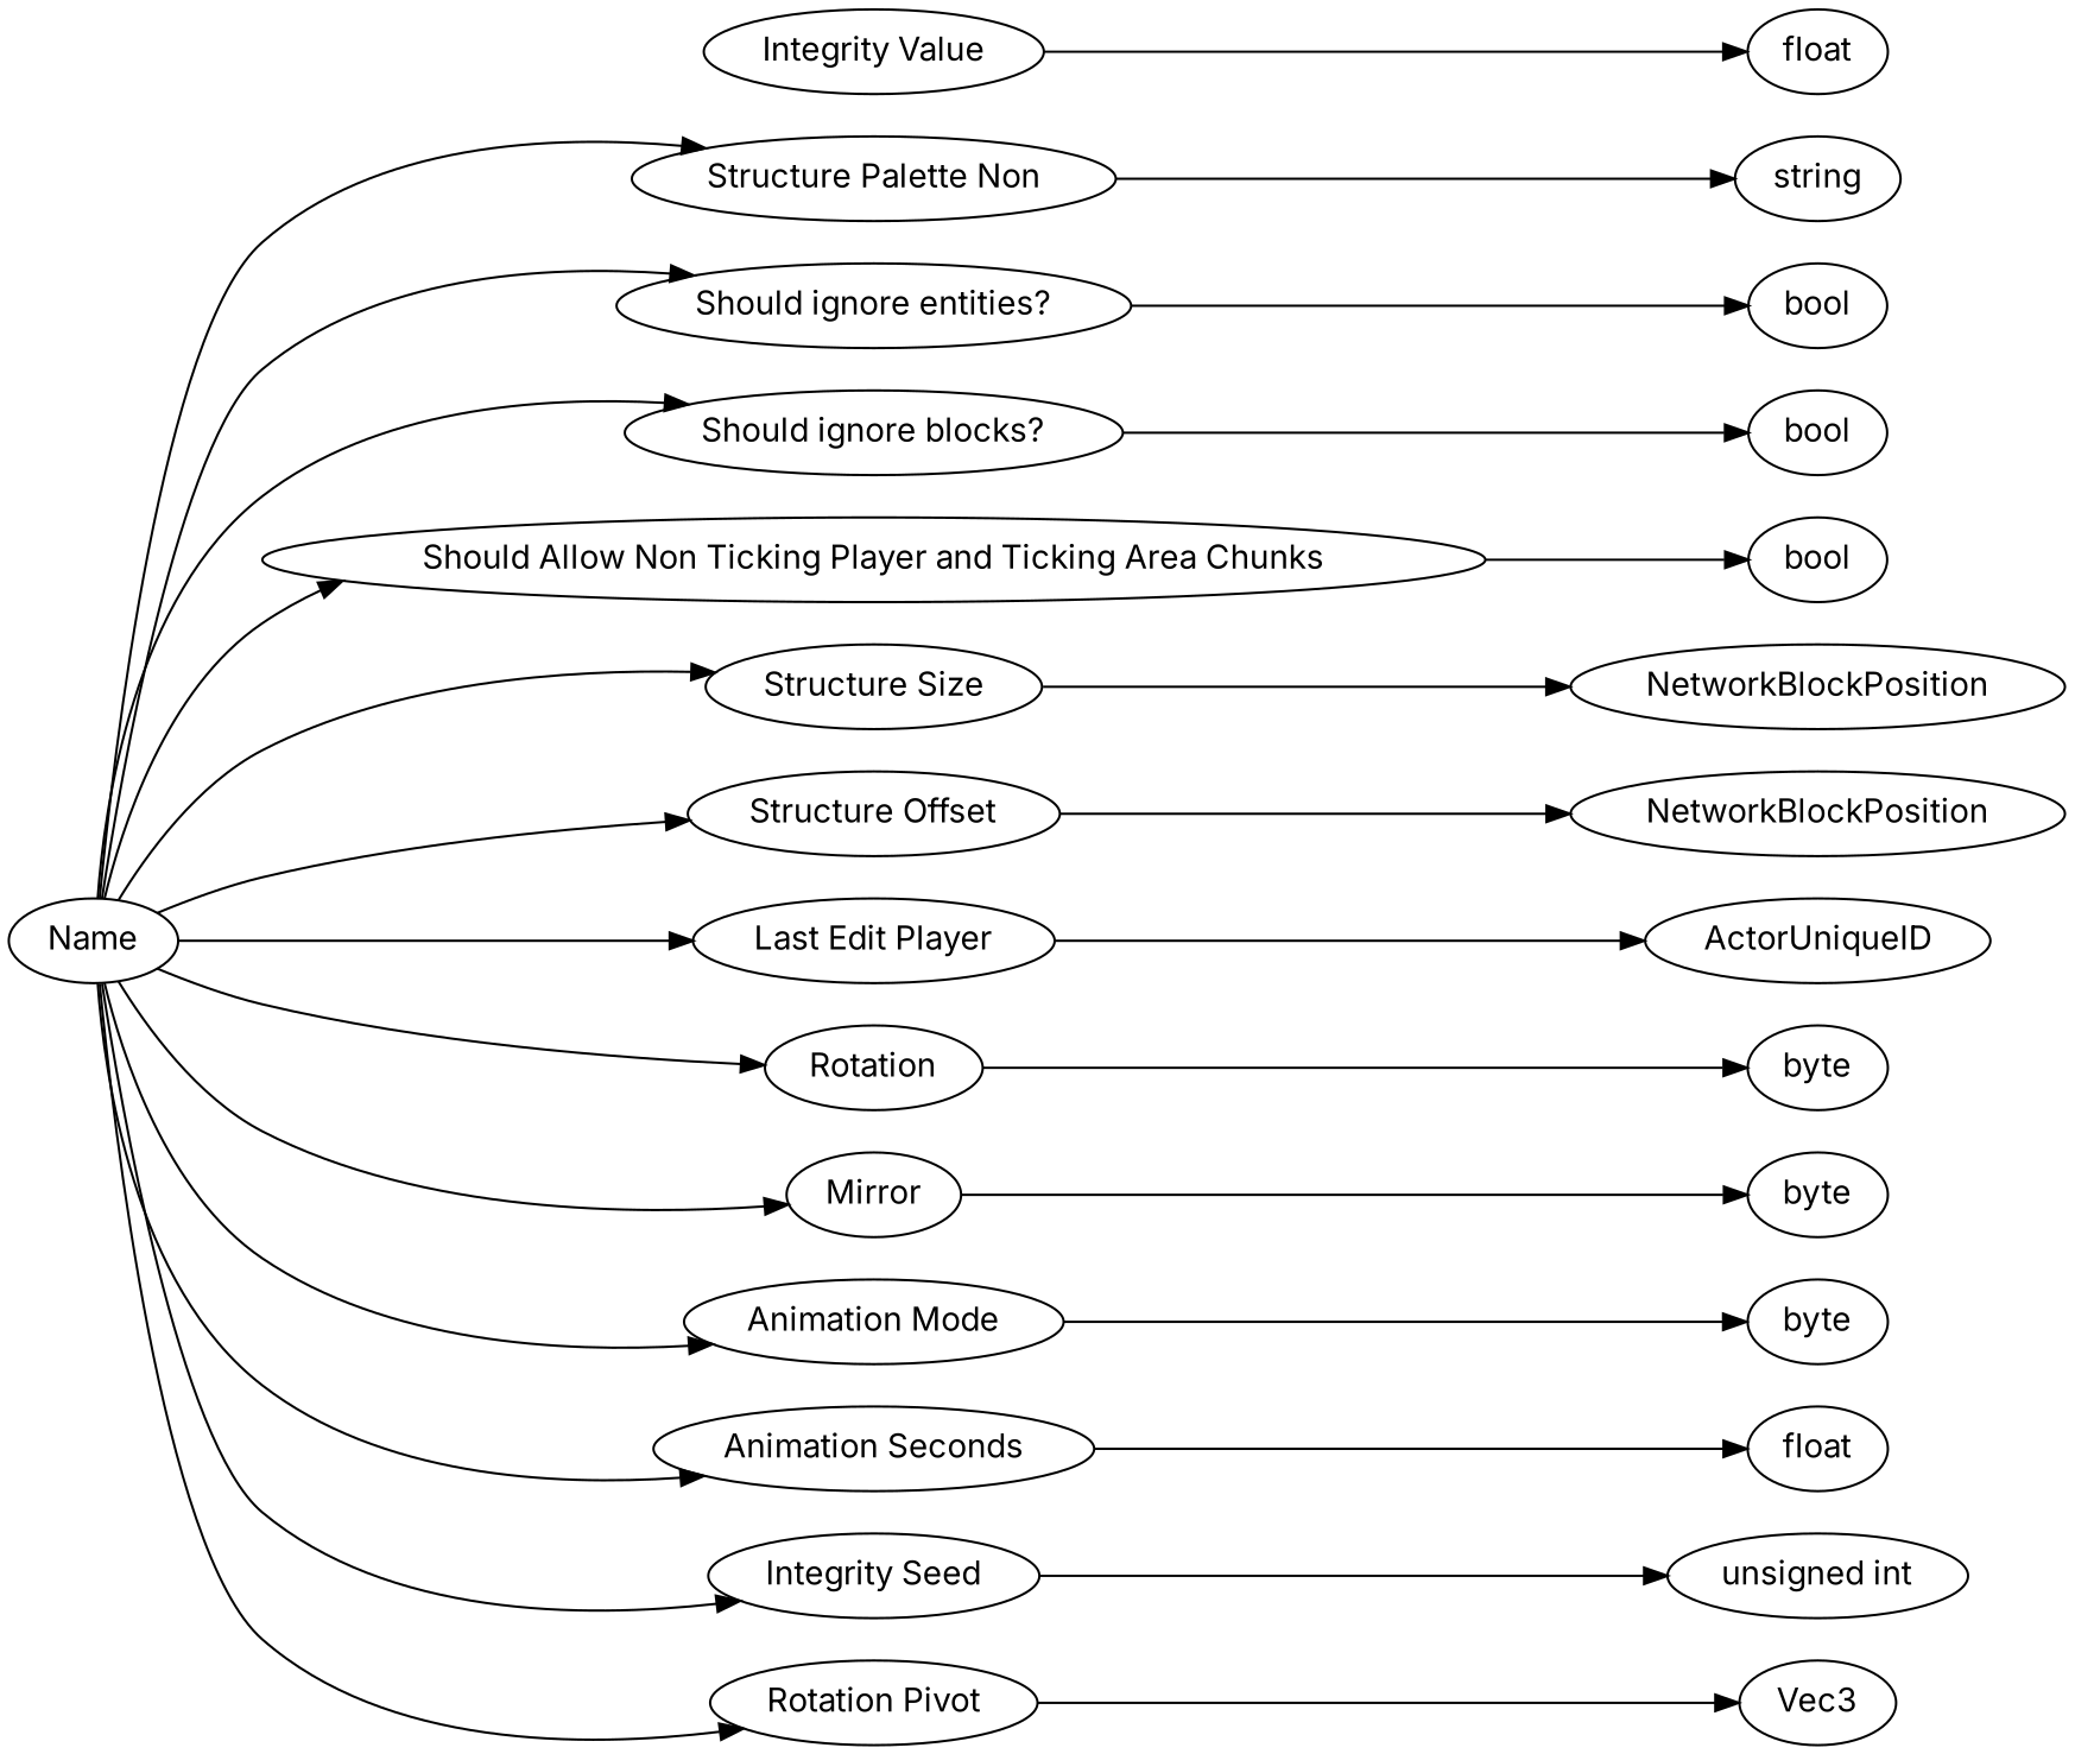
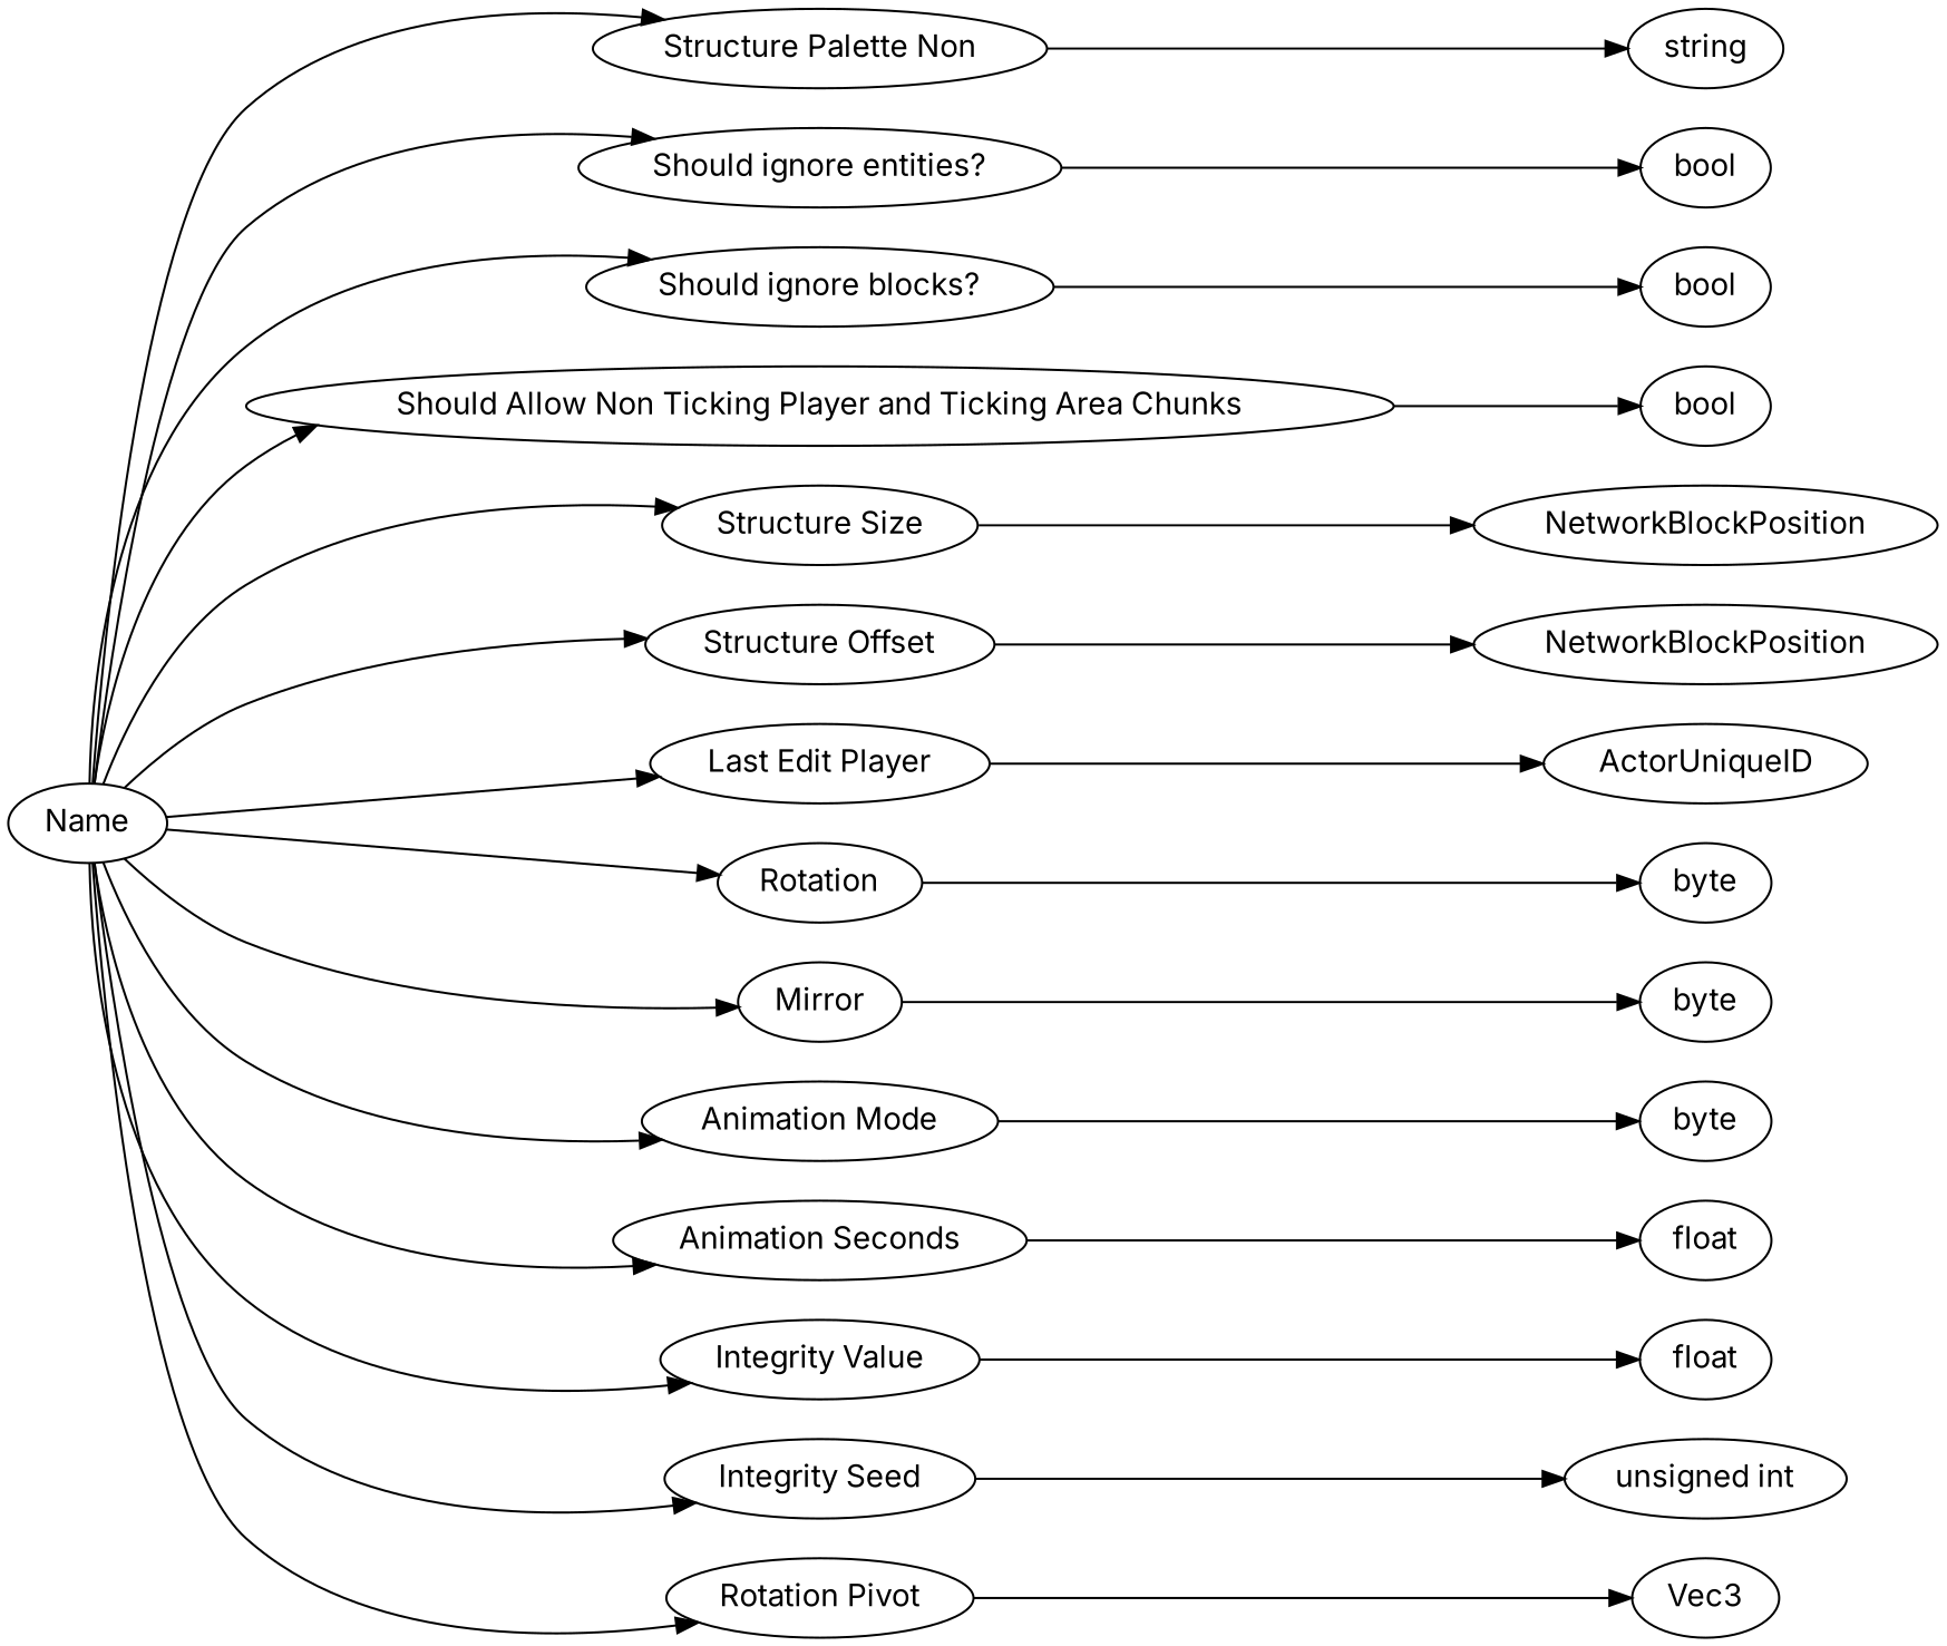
  digraph {
    fontname=Inter
    rankdir=LR
    node [fontname=Inter]
    edge [fontname=Inter]
    n1 [label=string]
    n2 [label=bool]
    n3 [label=bool]
    n4 [label=bool]
    n5 [label=NetworkBlockPosition]
    n6 [label=NetworkBlockPosition]
    n7 [label=ActorUniqueID]
    n8 [label=byte]
    n9 [label=byte]
    n10 [label=byte]
    n11 [label=float]
    n12 [label=float]
    n13 [label="unsigned int"]
    n14 [label=Vec3]
    n15 [label=Name]
    n16 [label="Structure Palette Non"]
    n17 [label="Should ignore entities?"]
    n18 [label="Should ignore blocks?"]
    n19 [label="Should Allow Non Ticking Player and Ticking Area Chunks"]
    n20 [label="Structure Size"]
    n21 [label="Structure Offset"]
    n22 [label="Last Edit Player"]
    n23 [label=Rotation]
    n24 [label=Mirror]
    n25 [label="Animation Mode"]
    n26 [label="Animation Seconds"]
    n27 [label="Integrity Value"]
    n28 [label="Integrity Seed"]
    n29 [label="Rotation Pivot"]
    subgraph sub_1 {
      rank=max
      n1
      n2
      n3
      n4
      n5
      n6
      n7
      n8
      n9
      n10
      n11
      n12
      n13
      n14
    }
    n15 -> n16
    n15 -> n17
    n15 -> n18
    n15 -> n19
    n15 -> n20
    n15 -> n21
    n15 -> n22
    n15 -> n23
    n15 -> n24
    n15 -> n25
    n15 -> n26
+   n15 -> n27
    n15 -> n28
    n15 -> n29
    n16 -> n1
    n17 -> n2
    n18 -> n3
    n19 -> n4
    n20 -> n5
    n21 -> n6
    n22 -> n7
    n23 -> n8
    n24 -> n9
    n25 -> n10
    n26 -> n11
    n27 -> n12
    n28 -> n13
    n29 -> n14
  }
